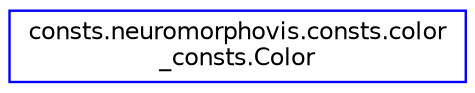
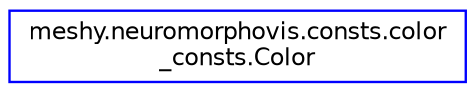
  digraph {
    rankdir=LR
-   n1 [color=blue fillcolor=white fontname=Helvetica fontsize=10 height=0.2 label="consts.neuromorphovis.consts.color\l_consts.Color" shape=record style=filled width=0.4]
+   n1 [color=blue fillcolor=white fontname=Helvetica fontsize=10 height=0.2 label="meshy.neuromorphovis.consts.color\l_consts.Color" shape=record style=filled width=0.4]
  }
